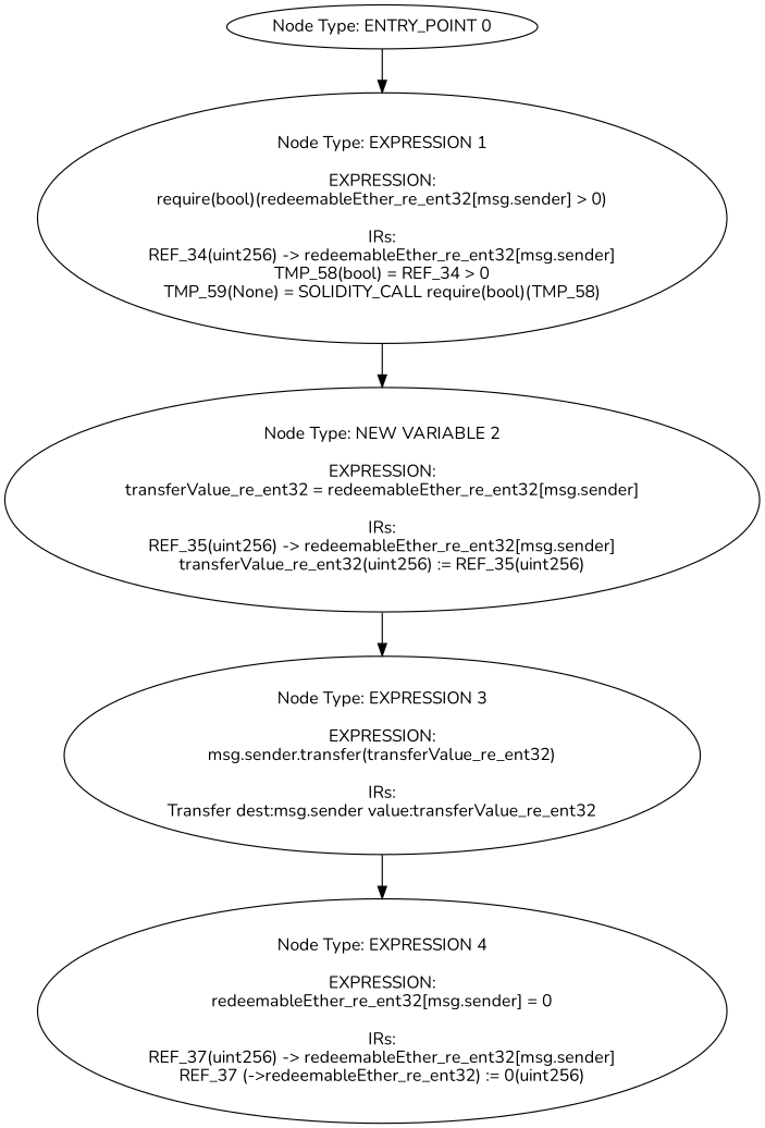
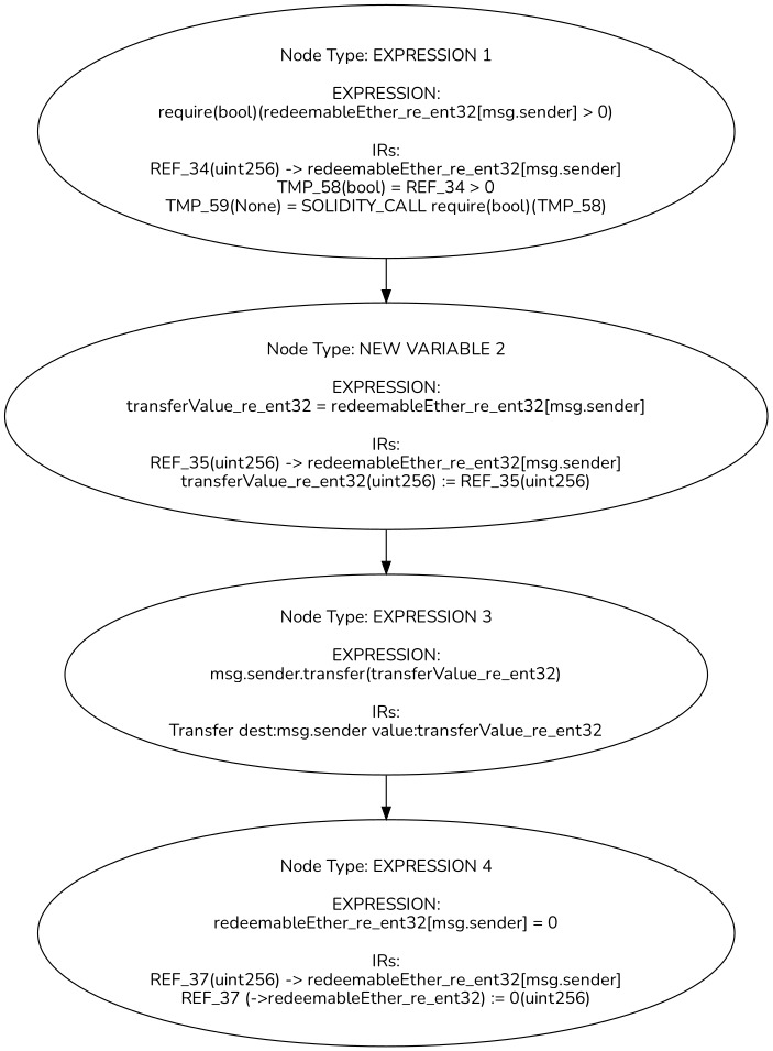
  digraph {
    fontname=Nunito
    node [fontname=Nunito]
    edge [fontname=Nunito]
-   n1 [label="Node Type: ENTRY_POINT 0\n"]
    n2 [label="Node Type: EXPRESSION 1\n\nEXPRESSION:\nrequire(bool)(redeemableEther_re_ent32[msg.sender] > 0)\n\nIRs:\nREF_34(uint256) -> redeemableEther_re_ent32[msg.sender]\nTMP_58(bool) = REF_34 > 0\nTMP_59(None) = SOLIDITY_CALL require(bool)(TMP_58)"]
    n3 [label="Node Type: NEW VARIABLE 2\n\nEXPRESSION:\ntransferValue_re_ent32 = redeemableEther_re_ent32[msg.sender]\n\nIRs:\nREF_35(uint256) -> redeemableEther_re_ent32[msg.sender]\ntransferValue_re_ent32(uint256) := REF_35(uint256)"]
    n4 [label="Node Type: EXPRESSION 3\n\nEXPRESSION:\nmsg.sender.transfer(transferValue_re_ent32)\n\nIRs:\nTransfer dest:msg.sender value:transferValue_re_ent32"]
    n5 [label="Node Type: EXPRESSION 4\n\nEXPRESSION:\nredeemableEther_re_ent32[msg.sender] = 0\n\nIRs:\nREF_37(uint256) -> redeemableEther_re_ent32[msg.sender]\nREF_37 (->redeemableEther_re_ent32) := 0(uint256)"]
-   n1 -> n2
    n2 -> n3
    n3 -> n4
    n4 -> n5
  }
